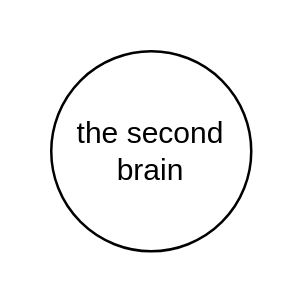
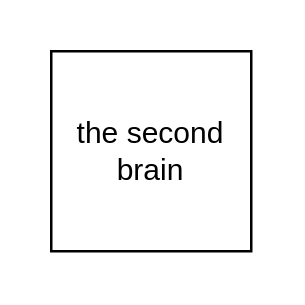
  <mxCell id="0" />
  <mxCell id="1" parent="0" />
- <mxCell id="2" value="the second brain" style="ellipse;whiteSpace=wrap;html=1;aspect=fixed;" vertex="1" parent="1"><mxGeometry x="20" y="20" width="80" height="80" as="geometry" /></mxCell>
+ <mxCell id="2" value="the second brain" style="whiteSpace=wrap;html=1;aspect=fixed;" vertex="1" parent="1"><mxGeometry x="20" y="20" width="80" height="80" as="geometry" /></mxCell>
